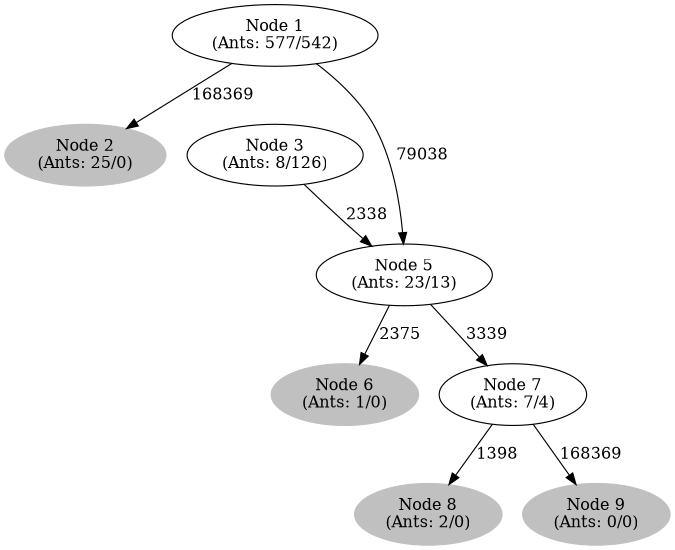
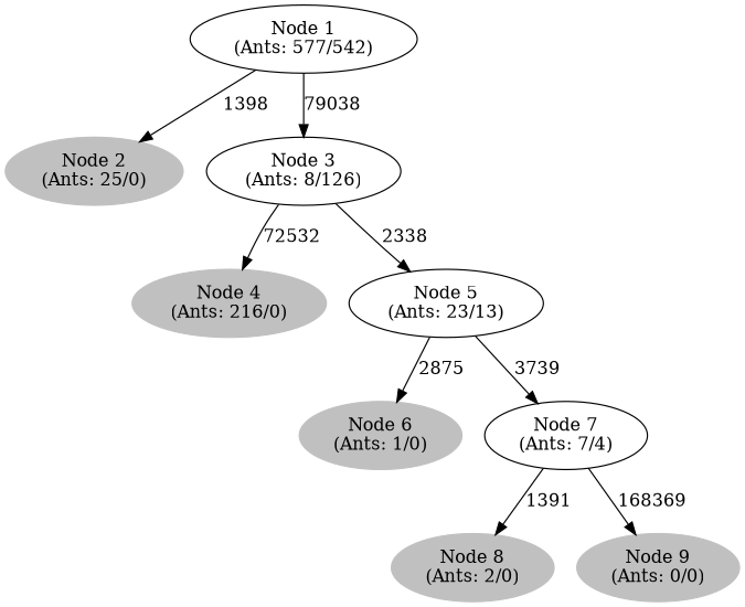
  digraph {
    node [color=gray style=filled]
    "Node 1\n(Ants: 577/542)" [color="" style=""]
    "Node 2\n(Ants: 25/0)"
    "Node 3\n(Ants: 8/126)" [color="" style=""]
+   "Node 4\n(Ants: 216/0)"
    "Node 5\n(Ants: 23/13)" [color="" style=""]
    "Node 6\n(Ants: 1/0)"
    "Node 7\n(Ants: 7/4)" [color="" style=""]
    "Node 8\n(Ants: 2/0)"
    "Node 9\n(Ants: 0/0)"
-   "Node 1\n(Ants: 577/542)" -> "Node 2\n(Ants: 25/0)" [label=168369]
-   "Node 1\n(Ants: 577/542)" -> "Node 5\n(Ants: 23/13)" [label=79038]
+   "Node 1\n(Ants: 577/542)" -> "Node 2\n(Ants: 25/0)" [label=1398]
+   "Node 1\n(Ants: 577/542)" -> "Node 3\n(Ants: 8/126)" [label=79038]
+   "Node 3\n(Ants: 8/126)" -> "Node 4\n(Ants: 216/0)" [label=72532]
    "Node 3\n(Ants: 8/126)" -> "Node 5\n(Ants: 23/13)" [label=2338]
-   "Node 5\n(Ants: 23/13)" -> "Node 6\n(Ants: 1/0)" [label=2375]
-   "Node 5\n(Ants: 23/13)" -> "Node 7\n(Ants: 7/4)" [label=3339]
-   "Node 7\n(Ants: 7/4)" -> "Node 8\n(Ants: 2/0)" [label=1398]
+   "Node 5\n(Ants: 23/13)" -> "Node 6\n(Ants: 1/0)" [label=2875]
+   "Node 5\n(Ants: 23/13)" -> "Node 7\n(Ants: 7/4)" [label=3739]
+   "Node 7\n(Ants: 7/4)" -> "Node 8\n(Ants: 2/0)" [label=1391]
    "Node 7\n(Ants: 7/4)" -> "Node 9\n(Ants: 0/0)" [label=168369]
  }
